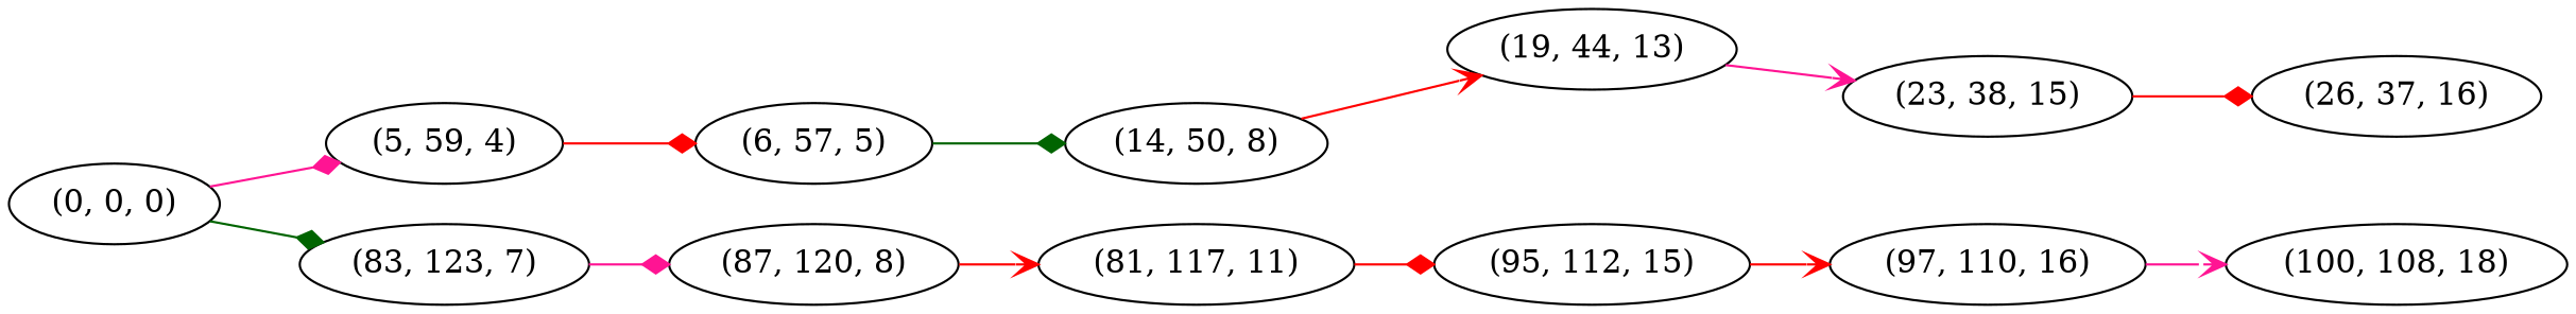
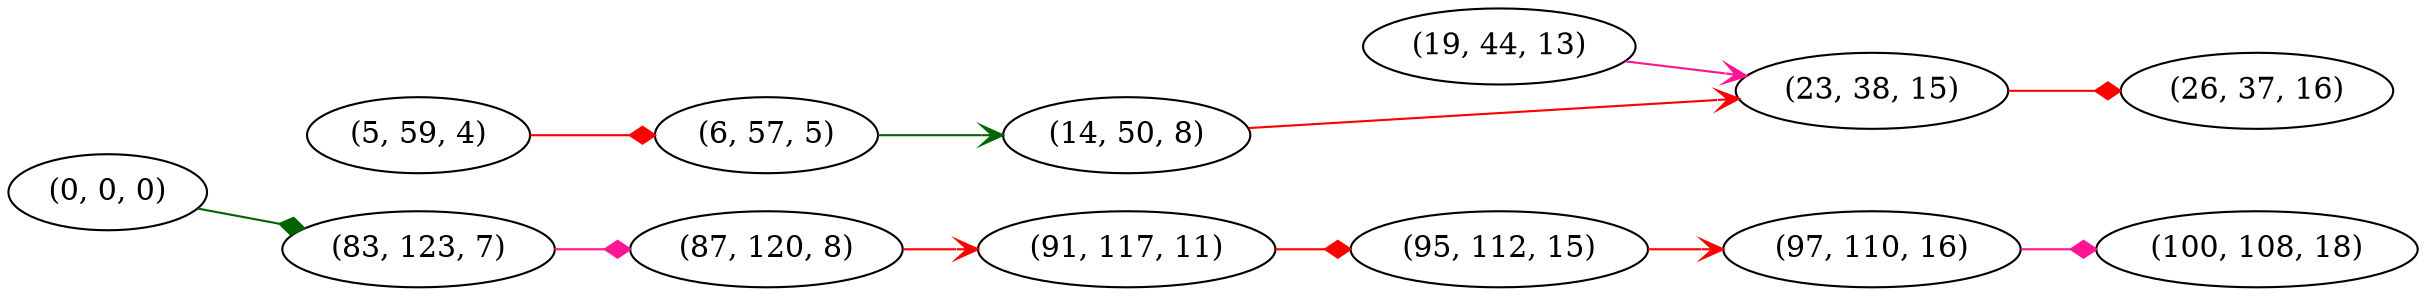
  digraph {
    rankdir=LR
    edge [arrowhead=diamond color=red]
    "(0, 0, 0)"
    "(5, 59, 4)"
    "(83, 123, 7)"
    "(6, 57, 5)"
    "(87, 120, 8)"
    "(14, 50, 8)"
    "(19, 44, 13)"
    "(23, 38, 15)"
    "(26, 37, 16)"
-   "(91, 117, 11)" [label="(81, 117, 11)"]
+   "(91, 117, 11)"
    "(95, 112, 15)"
    "(97, 110, 16)"
    "(100, 108, 18)"
-   "(0, 0, 0)" -> "(5, 59, 4)" [color=deeppink]
    "(0, 0, 0)" -> "(83, 123, 7)" [color=darkgreen]
    "(5, 59, 4)" -> "(6, 57, 5)"
    "(83, 123, 7)" -> "(87, 120, 8)" [color=deeppink]
-   "(6, 57, 5)" -> "(14, 50, 8)" [color=darkgreen]
+   "(6, 57, 5)" -> "(14, 50, 8)" [arrowhead=vee color=darkgreen]
    "(87, 120, 8)" -> "(91, 117, 11)" [arrowhead=vee]
-   "(14, 50, 8)" -> "(19, 44, 13)" [arrowhead=vee]
+   "(14, 50, 8)" -> "(23, 38, 15)" [arrowhead=vee]
    "(19, 44, 13)" -> "(23, 38, 15)" [arrowhead=vee color=deeppink]
    "(23, 38, 15)" -> "(26, 37, 16)"
    "(91, 117, 11)" -> "(95, 112, 15)"
    "(95, 112, 15)" -> "(97, 110, 16)" [arrowhead=vee]
-   "(97, 110, 16)" -> "(100, 108, 18)" [arrowhead=vee color=deeppink]
+   "(97, 110, 16)" -> "(100, 108, 18)" [color=deeppink]
  }
